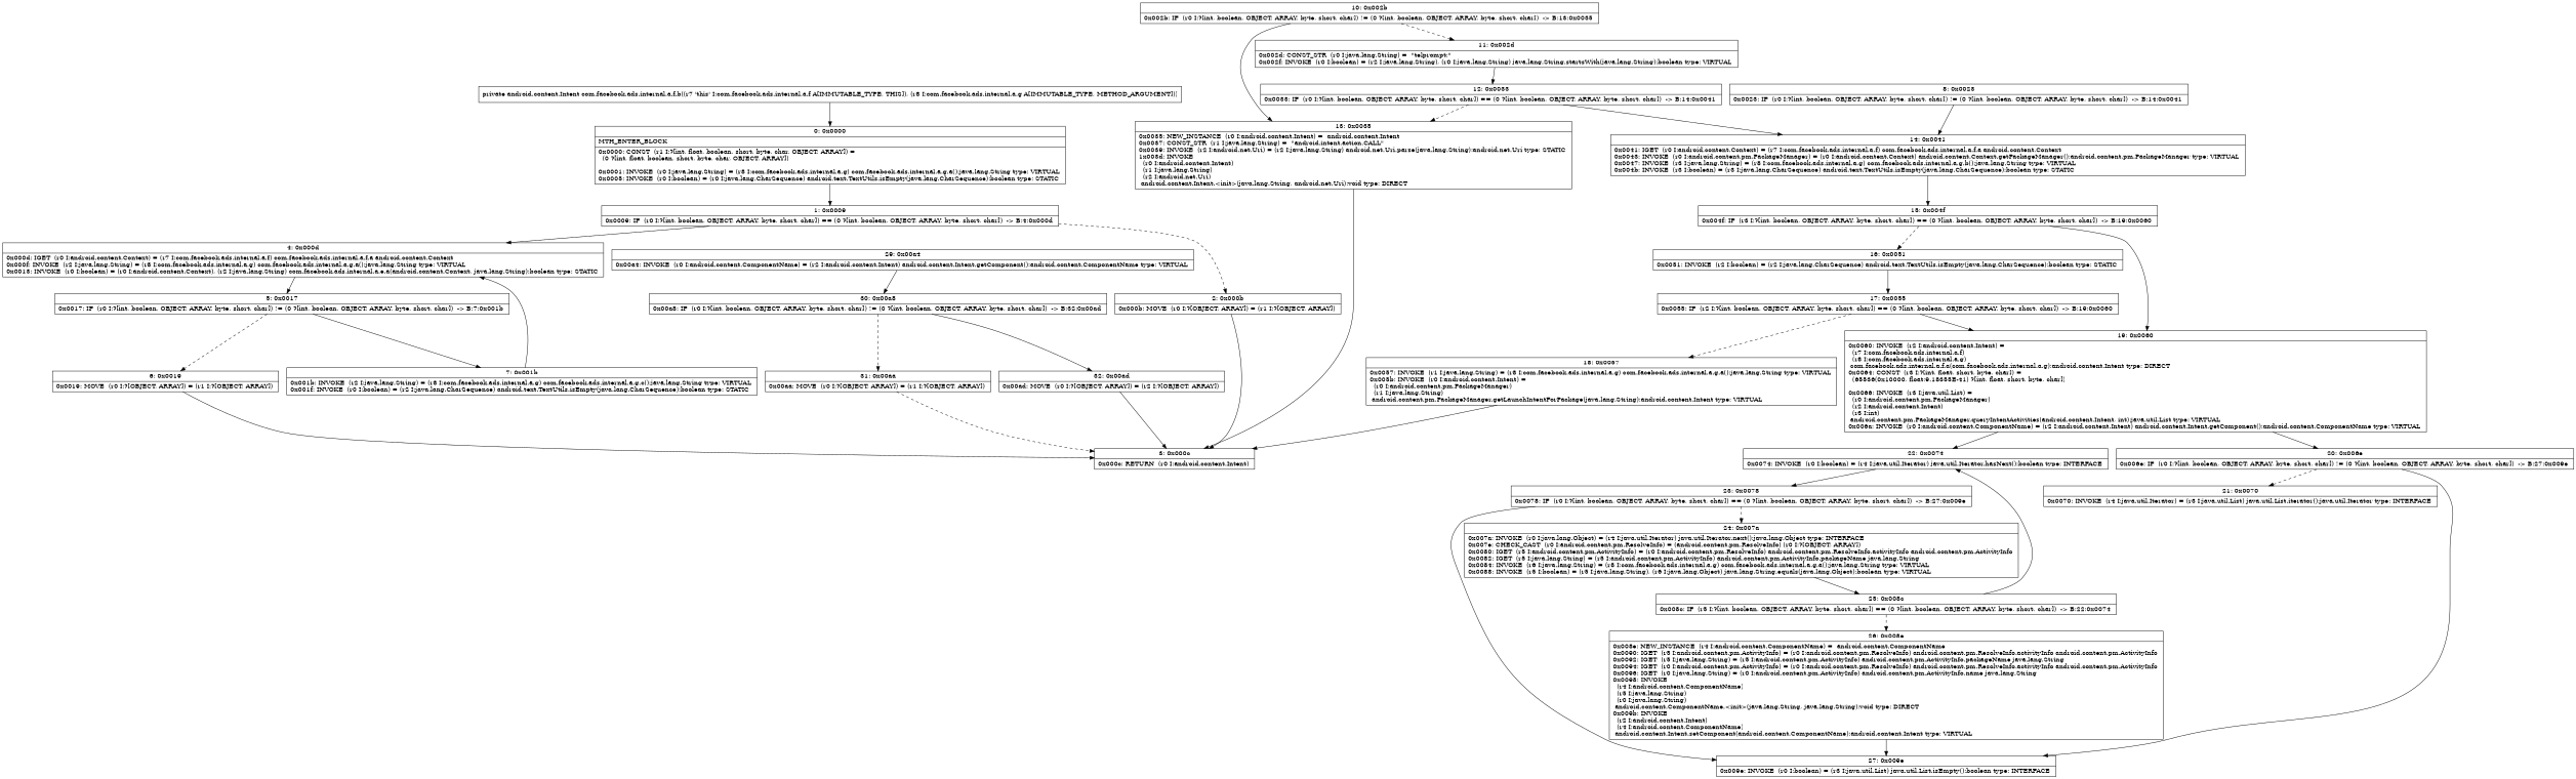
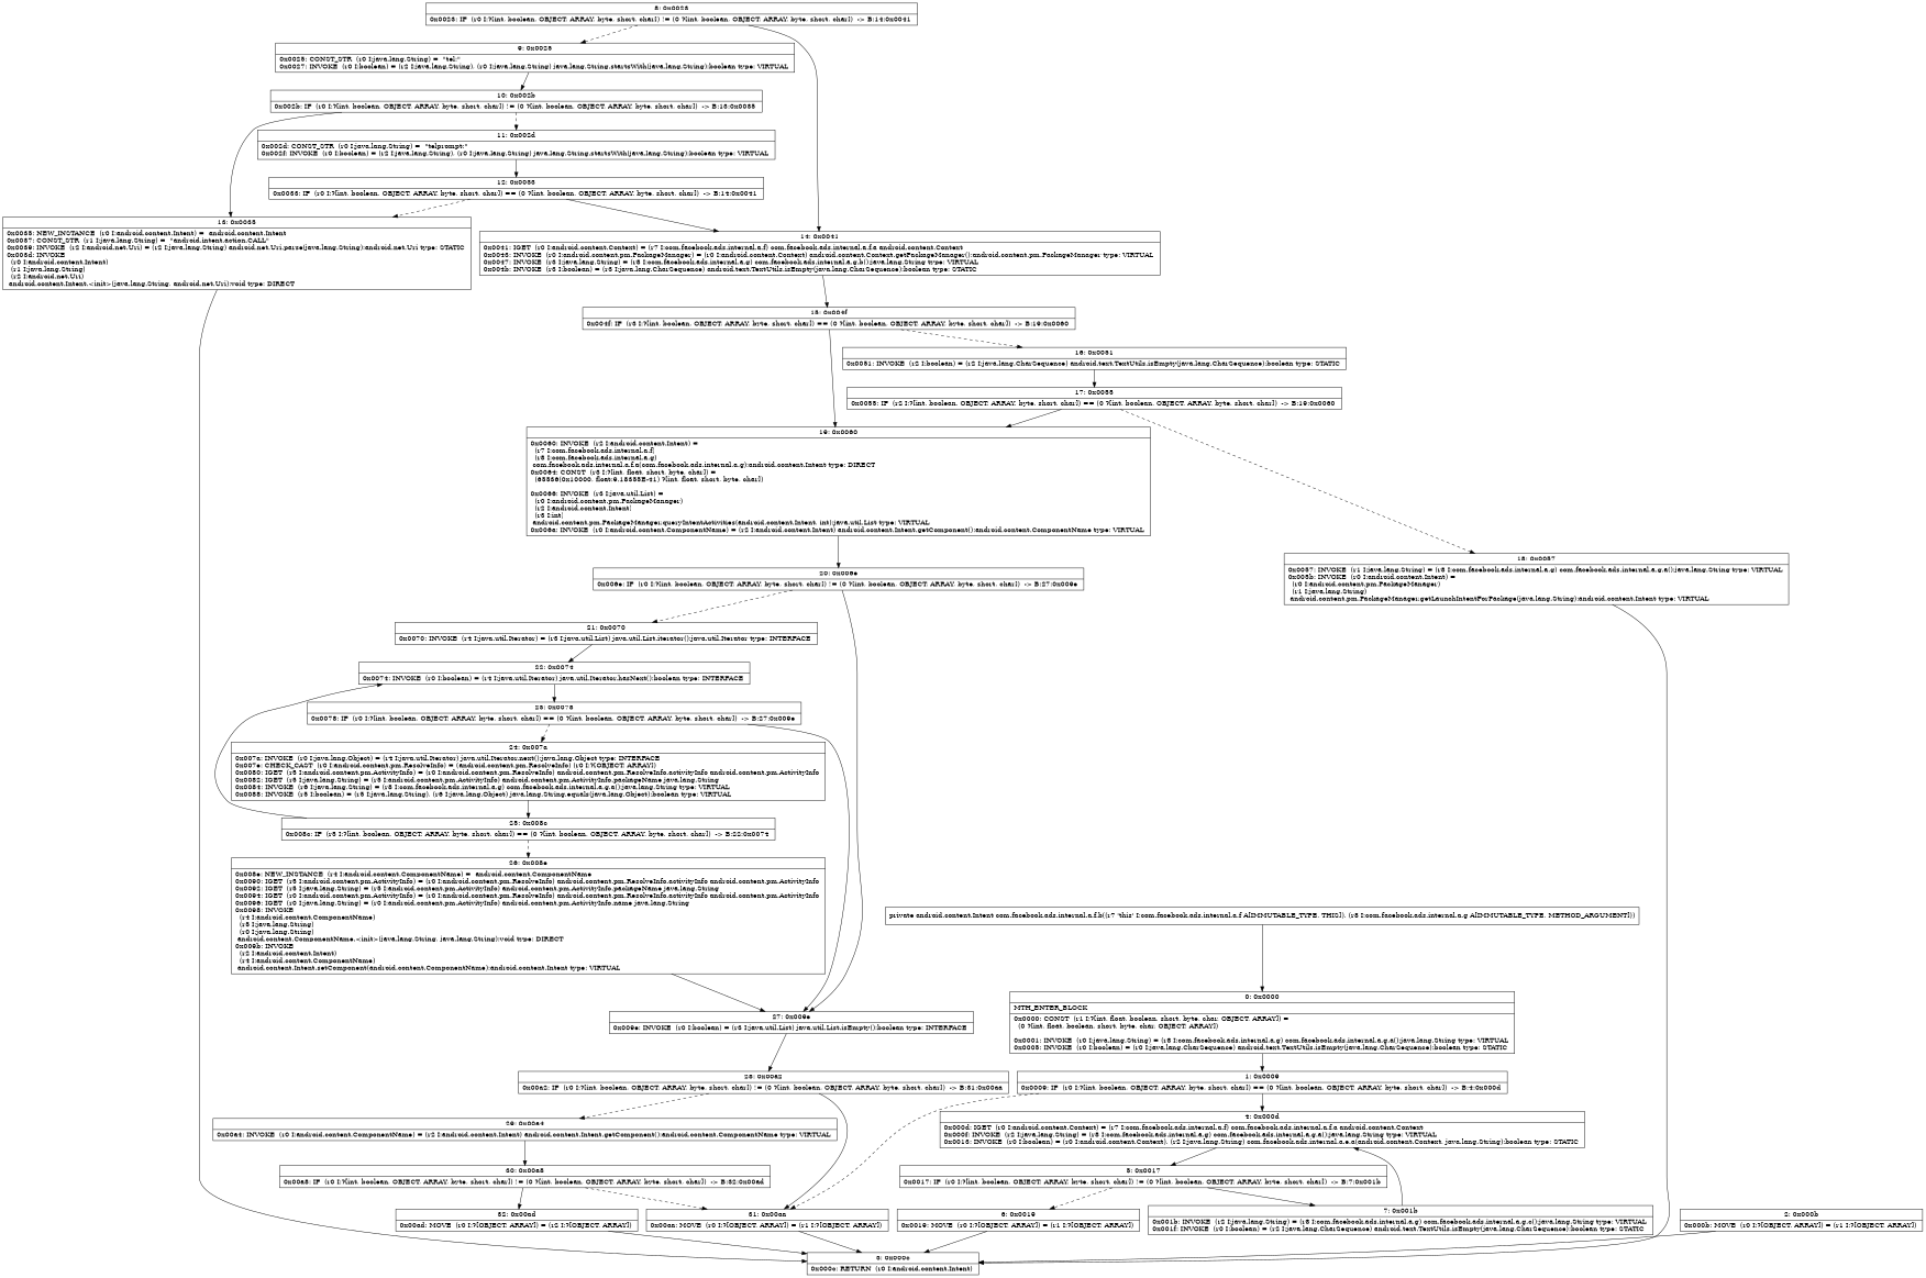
  digraph {
    node [shape=record]
    n1 [label="{0\:\ 0x0000|MTH_ENTER_BLOCK\l|0x0000: CONST  (r1 I:?[int, float, boolean, short, byte, char, OBJECT, ARRAY]) = \l  (0 ?[int, float, boolean, short, byte, char, OBJECT, ARRAY])\l \l0x0001: INVOKE  (r0 I:java.lang.String) = (r8 I:com.facebook.ads.internal.a.g) com.facebook.ads.internal.a.g.a():java.lang.String type: VIRTUAL \l0x0005: INVOKE  (r0 I:boolean) = (r0 I:java.lang.CharSequence) android.text.TextUtils.isEmpty(java.lang.CharSequence):boolean type: STATIC \l}"]
    n2 [label="{1\:\ 0x0009|0x0009: IF  (r0 I:?[int, boolean, OBJECT, ARRAY, byte, short, char]) == (0 ?[int, boolean, OBJECT, ARRAY, byte, short, char])  \-\> B:4:0x000d \l}"]
    n3 [label="{2\:\ 0x000b|0x000b: MOVE  (r0 I:?[OBJECT, ARRAY]) = (r1 I:?[OBJECT, ARRAY]) \l}"]
    n4 [label="{4\:\ 0x000d|0x000d: IGET  (r0 I:android.content.Context) = (r7 I:com.facebook.ads.internal.a.f) com.facebook.ads.internal.a.f.a android.content.Context \l0x000f: INVOKE  (r2 I:java.lang.String) = (r8 I:com.facebook.ads.internal.a.g) com.facebook.ads.internal.a.g.a():java.lang.String type: VIRTUAL \l0x0013: INVOKE  (r0 I:boolean) = (r0 I:android.content.Context), (r2 I:java.lang.String) com.facebook.ads.internal.a.e.a(android.content.Context, java.lang.String):boolean type: STATIC \l}"]
    n5 [label="{3\:\ 0x000c|0x000c: RETURN  (r0 I:android.content.Intent) \l}"]
    n6 [label="{5\:\ 0x0017|0x0017: IF  (r0 I:?[int, boolean, OBJECT, ARRAY, byte, short, char]) != (0 ?[int, boolean, OBJECT, ARRAY, byte, short, char])  \-\> B:7:0x001b \l}"]
    n7 [label="{6\:\ 0x0019|0x0019: MOVE  (r0 I:?[OBJECT, ARRAY]) = (r1 I:?[OBJECT, ARRAY]) \l}"]
    n8 [label="{7\:\ 0x001b|0x001b: INVOKE  (r2 I:java.lang.String) = (r8 I:com.facebook.ads.internal.a.g) com.facebook.ads.internal.a.g.c():java.lang.String type: VIRTUAL \l0x001f: INVOKE  (r0 I:boolean) = (r2 I:java.lang.CharSequence) android.text.TextUtils.isEmpty(java.lang.CharSequence):boolean type: STATIC \l}"]
    n9 [label="{8\:\ 0x0023|0x0023: IF  (r0 I:?[int, boolean, OBJECT, ARRAY, byte, short, char]) != (0 ?[int, boolean, OBJECT, ARRAY, byte, short, char])  \-\> B:14:0x0041 \l}"]
+   n10 [label="{9\:\ 0x0025|0x0025: CONST_STR  (r0 I:java.lang.String) =  \"tel:\" \l0x0027: INVOKE  (r0 I:boolean) = (r2 I:java.lang.String), (r0 I:java.lang.String) java.lang.String.startsWith(java.lang.String):boolean type: VIRTUAL \l}"]
    n11 [label="{14\:\ 0x0041|0x0041: IGET  (r0 I:android.content.Context) = (r7 I:com.facebook.ads.internal.a.f) com.facebook.ads.internal.a.f.a android.content.Context \l0x0043: INVOKE  (r0 I:android.content.pm.PackageManager) = (r0 I:android.content.Context) android.content.Context.getPackageManager():android.content.pm.PackageManager type: VIRTUAL \l0x0047: INVOKE  (r3 I:java.lang.String) = (r8 I:com.facebook.ads.internal.a.g) com.facebook.ads.internal.a.g.b():java.lang.String type: VIRTUAL \l0x004b: INVOKE  (r3 I:boolean) = (r3 I:java.lang.CharSequence) android.text.TextUtils.isEmpty(java.lang.CharSequence):boolean type: STATIC \l}"]
    n12 [label="{10\:\ 0x002b|0x002b: IF  (r0 I:?[int, boolean, OBJECT, ARRAY, byte, short, char]) != (0 ?[int, boolean, OBJECT, ARRAY, byte, short, char])  \-\> B:13:0x0035 \l}"]
    n13 [label="{15\:\ 0x004f|0x004f: IF  (r3 I:?[int, boolean, OBJECT, ARRAY, byte, short, char]) == (0 ?[int, boolean, OBJECT, ARRAY, byte, short, char])  \-\> B:19:0x0060 \l}"]
    n14 [label="{11\:\ 0x002d|0x002d: CONST_STR  (r0 I:java.lang.String) =  \"telprompt:\" \l0x002f: INVOKE  (r0 I:boolean) = (r2 I:java.lang.String), (r0 I:java.lang.String) java.lang.String.startsWith(java.lang.String):boolean type: VIRTUAL \l}"]
-   n15 [label="{13\:\ 0x0035|0x0035: NEW_INSTANCE  (r0 I:android.content.Intent) =  android.content.Intent \l0x0037: CONST_STR  (r1 I:java.lang.String) =  \"android.intent.action.CALL\" \l0x0039: INVOKE  (r2 I:android.net.Uri) = (r2 I:java.lang.String) android.net.Uri.parse(java.lang.String):android.net.Uri type: STATIC \l1x003d: INVOKE  \l  (r0 I:android.content.Intent)\l  (r1 I:java.lang.String)\l  (r2 I:android.net.Uri)\l android.content.Intent.\<init\>(java.lang.String, android.net.Uri):void type: DIRECT \l}"]
+   n15 [label="{13\:\ 0x0035|0x0035: NEW_INSTANCE  (r0 I:android.content.Intent) =  android.content.Intent \l0x0037: CONST_STR  (r1 I:java.lang.String) =  \"android.intent.action.CALL\" \l0x0039: INVOKE  (r2 I:android.net.Uri) = (r2 I:java.lang.String) android.net.Uri.parse(java.lang.String):android.net.Uri type: STATIC \l0x003d: INVOKE  \l  (r0 I:android.content.Intent)\l  (r1 I:java.lang.String)\l  (r2 I:android.net.Uri)\l android.content.Intent.\<init\>(java.lang.String, android.net.Uri):void type: DIRECT \l}"]
    n16 [label="{12\:\ 0x0033|0x0033: IF  (r0 I:?[int, boolean, OBJECT, ARRAY, byte, short, char]) == (0 ?[int, boolean, OBJECT, ARRAY, byte, short, char])  \-\> B:14:0x0041 \l}"]
    n17 [label="{16\:\ 0x0051|0x0051: INVOKE  (r2 I:boolean) = (r2 I:java.lang.CharSequence) android.text.TextUtils.isEmpty(java.lang.CharSequence):boolean type: STATIC \l}"]
    n18 [label="{19\:\ 0x0060|0x0060: INVOKE  (r2 I:android.content.Intent) = \l  (r7 I:com.facebook.ads.internal.a.f)\l  (r8 I:com.facebook.ads.internal.a.g)\l com.facebook.ads.internal.a.f.a(com.facebook.ads.internal.a.g):android.content.Intent type: DIRECT \l0x0064: CONST  (r3 I:?[int, float, short, byte, char]) = \l  (65536(0x10000, float:9.18355E\-41) ?[int, float, short, byte, char])\l \l0x0066: INVOKE  (r3 I:java.util.List) = \l  (r0 I:android.content.pm.PackageManager)\l  (r2 I:android.content.Intent)\l  (r3 I:int)\l android.content.pm.PackageManager.queryIntentActivities(android.content.Intent, int):java.util.List type: VIRTUAL \l0x006a: INVOKE  (r0 I:android.content.ComponentName) = (r2 I:android.content.Intent) android.content.Intent.getComponent():android.content.ComponentName type: VIRTUAL \l}"]
    n19 [label="{17\:\ 0x0055|0x0055: IF  (r2 I:?[int, boolean, OBJECT, ARRAY, byte, short, char]) == (0 ?[int, boolean, OBJECT, ARRAY, byte, short, char])  \-\> B:19:0x0060 \l}"]
    n20 [label="{20\:\ 0x006e|0x006e: IF  (r0 I:?[int, boolean, OBJECT, ARRAY, byte, short, char]) != (0 ?[int, boolean, OBJECT, ARRAY, byte, short, char])  \-\> B:27:0x009e \l}"]
    n21 [label="{18\:\ 0x0057|0x0057: INVOKE  (r1 I:java.lang.String) = (r8 I:com.facebook.ads.internal.a.g) com.facebook.ads.internal.a.g.a():java.lang.String type: VIRTUAL \l0x005b: INVOKE  (r0 I:android.content.Intent) = \l  (r0 I:android.content.pm.PackageManager)\l  (r1 I:java.lang.String)\l android.content.pm.PackageManager.getLaunchIntentForPackage(java.lang.String):android.content.Intent type: VIRTUAL \l}"]
    n22 [label="{21\:\ 0x0070|0x0070: INVOKE  (r4 I:java.util.Iterator) = (r3 I:java.util.List) java.util.List.iterator():java.util.Iterator type: INTERFACE \l}"]
    n23 [label="{27\:\ 0x009e|0x009e: INVOKE  (r0 I:boolean) = (r3 I:java.util.List) java.util.List.isEmpty():boolean type: INTERFACE \l}"]
    n24 [label="{22\:\ 0x0074|0x0074: INVOKE  (r0 I:boolean) = (r4 I:java.util.Iterator) java.util.Iterator.hasNext():boolean type: INTERFACE \l}"]
+   n25 [label="{28\:\ 0x00a2|0x00a2: IF  (r0 I:?[int, boolean, OBJECT, ARRAY, byte, short, char]) != (0 ?[int, boolean, OBJECT, ARRAY, byte, short, char])  \-\> B:31:0x00aa \l}"]
    n26 [label="{23\:\ 0x0078|0x0078: IF  (r0 I:?[int, boolean, OBJECT, ARRAY, byte, short, char]) == (0 ?[int, boolean, OBJECT, ARRAY, byte, short, char])  \-\> B:27:0x009e \l}"]
    n27 [label="{24\:\ 0x007a|0x007a: INVOKE  (r0 I:java.lang.Object) = (r4 I:java.util.Iterator) java.util.Iterator.next():java.lang.Object type: INTERFACE \l0x007e: CHECK_CAST  (r0 I:android.content.pm.ResolveInfo) = (android.content.pm.ResolveInfo) (r0 I:?[OBJECT, ARRAY]) \l0x0080: IGET  (r5 I:android.content.pm.ActivityInfo) = (r0 I:android.content.pm.ResolveInfo) android.content.pm.ResolveInfo.activityInfo android.content.pm.ActivityInfo \l0x0082: IGET  (r5 I:java.lang.String) = (r5 I:android.content.pm.ActivityInfo) android.content.pm.ActivityInfo.packageName java.lang.String \l0x0084: INVOKE  (r6 I:java.lang.String) = (r8 I:com.facebook.ads.internal.a.g) com.facebook.ads.internal.a.g.a():java.lang.String type: VIRTUAL \l0x0088: INVOKE  (r5 I:boolean) = (r5 I:java.lang.String), (r6 I:java.lang.Object) java.lang.String.equals(java.lang.Object):boolean type: VIRTUAL \l}"]
    n28 [label="{25\:\ 0x008c|0x008c: IF  (r5 I:?[int, boolean, OBJECT, ARRAY, byte, short, char]) == (0 ?[int, boolean, OBJECT, ARRAY, byte, short, char])  \-\> B:22:0x0074 \l}"]
    n29 [label="{26\:\ 0x008e|0x008e: NEW_INSTANCE  (r4 I:android.content.ComponentName) =  android.content.ComponentName \l0x0090: IGET  (r5 I:android.content.pm.ActivityInfo) = (r0 I:android.content.pm.ResolveInfo) android.content.pm.ResolveInfo.activityInfo android.content.pm.ActivityInfo \l0x0092: IGET  (r5 I:java.lang.String) = (r5 I:android.content.pm.ActivityInfo) android.content.pm.ActivityInfo.packageName java.lang.String \l0x0094: IGET  (r0 I:android.content.pm.ActivityInfo) = (r0 I:android.content.pm.ResolveInfo) android.content.pm.ResolveInfo.activityInfo android.content.pm.ActivityInfo \l0x0096: IGET  (r0 I:java.lang.String) = (r0 I:android.content.pm.ActivityInfo) android.content.pm.ActivityInfo.name java.lang.String \l0x0098: INVOKE  \l  (r4 I:android.content.ComponentName)\l  (r5 I:java.lang.String)\l  (r0 I:java.lang.String)\l android.content.ComponentName.\<init\>(java.lang.String, java.lang.String):void type: DIRECT \l0x009b: INVOKE  \l  (r2 I:android.content.Intent)\l  (r4 I:android.content.ComponentName)\l android.content.Intent.setComponent(android.content.ComponentName):android.content.Intent type: VIRTUAL \l}"]
    n30 [label="{29\:\ 0x00a4|0x00a4: INVOKE  (r0 I:android.content.ComponentName) = (r2 I:android.content.Intent) android.content.Intent.getComponent():android.content.ComponentName type: VIRTUAL \l}"]
    n31 [label="{31\:\ 0x00aa|0x00aa: MOVE  (r0 I:?[OBJECT, ARRAY]) = (r1 I:?[OBJECT, ARRAY]) \l}"]
    n32 [label="{30\:\ 0x00a8|0x00a8: IF  (r0 I:?[int, boolean, OBJECT, ARRAY, byte, short, char]) != (0 ?[int, boolean, OBJECT, ARRAY, byte, short, char])  \-\> B:32:0x00ad \l}"]
    n33 [label="{32\:\ 0x00ad|0x00ad: MOVE  (r0 I:?[OBJECT, ARRAY]) = (r2 I:?[OBJECT, ARRAY]) \l}"]
    n34 [label="{private android.content.Intent com.facebook.ads.internal.a.f.b((r7 'this' I:com.facebook.ads.internal.a.f A[IMMUTABLE_TYPE, THIS]), (r8 I:com.facebook.ads.internal.a.g A[IMMUTABLE_TYPE, METHOD_ARGUMENT])) }"]
    n1 -> n2
-   n2 -> n3 [style=dashed]
+   n2 -> n31 [style=dashed]
    n2 -> n4
    n3 -> n5
    n4 -> n6
    n6 -> n7 [style=dashed]
    n6 -> n8
    n7 -> n5
    n8 -> n4
+   n9 -> n10 [style=dashed]
    n9 -> n11
+   n10 -> n12
    n11 -> n13
    n12 -> n14 [style=dashed]
    n12 -> n15
    n13 -> n17 [style=dashed]
    n13 -> n18
    n14 -> n16
    n15 -> n5
    n16 -> n11
    n16 -> n15 [style=dashed]
    n17 -> n19
    n18 -> n20
    n19 -> n18
    n19 -> n21 [style=dashed]
    n20 -> n22 [style=dashed]
    n20 -> n23
    n21 -> n5
-   n18 -> n24
+   n22 -> n24
+   n23 -> n25
    n24 -> n26
+   n25 -> n30 [style=dashed]
+   n25 -> n31
    n26 -> n23
    n26 -> n27 [style=dashed]
    n27 -> n28
    n28 -> n24
    n28 -> n29 [style=dashed]
    n29 -> n23
    n30 -> n32
-   n31 -> n5 [style=dashed]
+   n31 -> n5
    n32 -> n31 [style=dashed]
    n32 -> n33
    n33 -> n5
    n34 -> n1
  }
